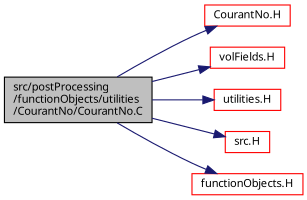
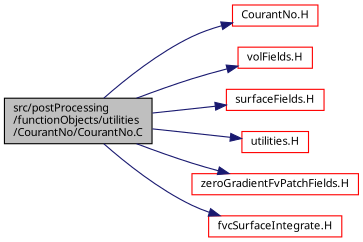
  digraph {
    fontname="Noto Sans"
    rankdir=LR
    node [color=red fontname="Noto Sans" fontsize=10 shape=record]
    edge [color=midnightblue fontname="Noto Sans" fontsize=10 labelfontname=FreeSans labelfontsize=10 style=solid]
    n1 [color=black fillcolor=grey75 fontcolor=black height=0.2 label="src/postProcessing\l/functionObjects/utilities\l/CourantNo/CourantNo.C" style=filled width=0.4]
    n2 [height=0.2 label="CourantNo.H" width=0.4]
    n3 [height=0.2 label="volFields.H" width=0.4]
+   n4 [height=0.2 label="surfaceFields.H" width=0.4]
    n5 [height=0.2 label="utilities.H" width=0.4]
-   n6 [height=0.2 label="src.H" width=0.4]
-   n7 [height=0.2 label="functionObjects.H" width=0.4]
+   n6 [height=0.2 label="zeroGradientFvPatchFields.H" width=0.4]
+   n7 [height=0.2 label="fvcSurfaceIntegrate.H" width=0.4]
    n1 -> n2
    n1 -> n3
+   n1 -> n4
    n1 -> n5
    n1 -> n6
    n1 -> n7
  }
